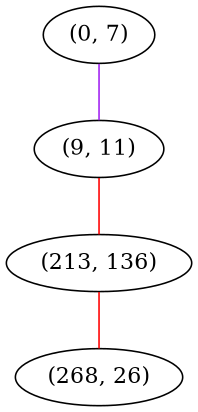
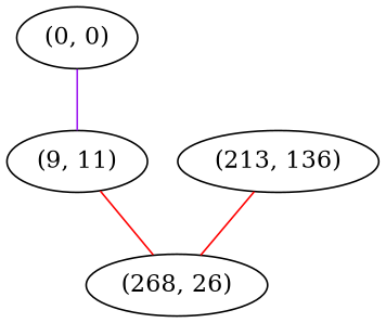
  graph {
    edge [color=red weight=1]
-   "(0, 0)" [label="(0, 7)"]
+   "(0, 0)"
    "(9, 11)"
    n3 [label="(268, 26)"]
    "(213, 136)"
    "(0, 0)" -- "(9, 11)" [color=purple weight=4]
-   "(9, 11)" -- "(213, 136)"
+   "(9, 11)" -- n3
    "(213, 136)" -- n3
  }
